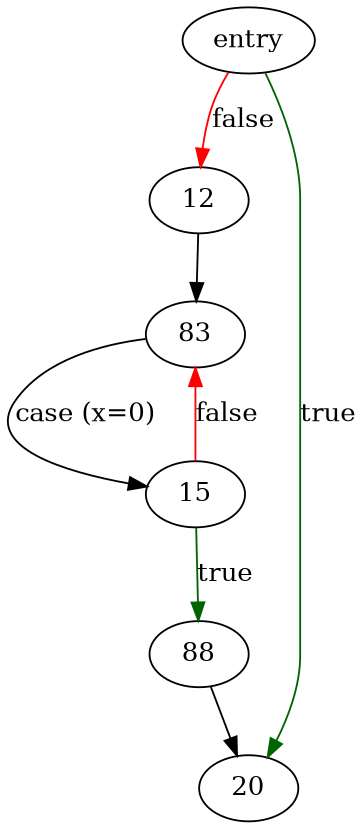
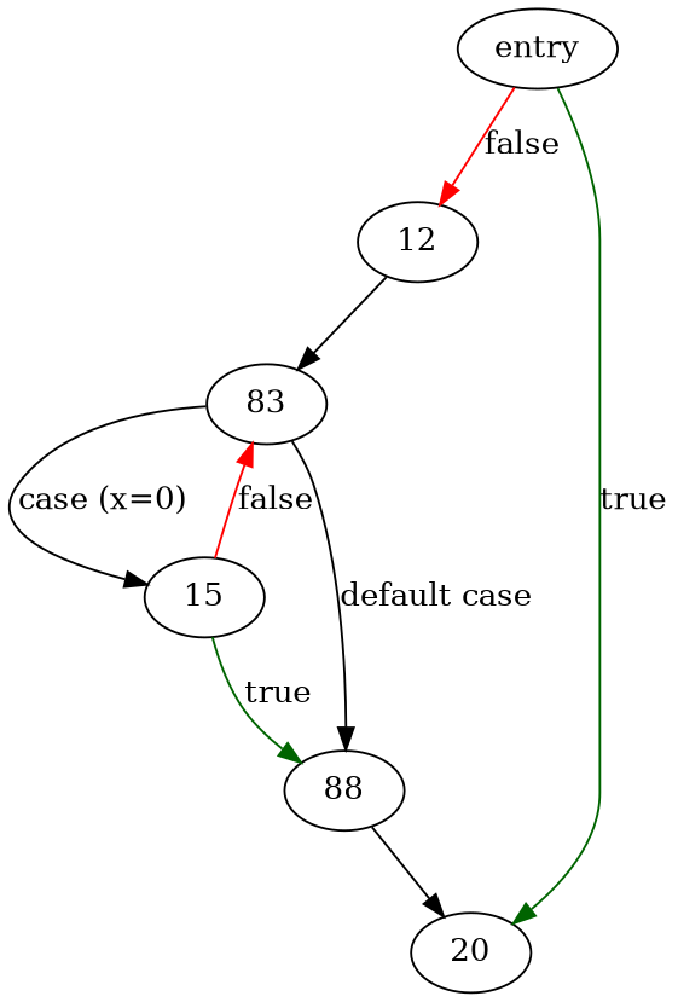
  digraph {
    n1 [label=entry]
    12
    20
    n4 [label=83]
    15
    n6 [label=88]
    n1 -> 12 [color=red label=false]
    n1 -> 20 [color=darkgreen label=true]
    12 -> n4
    n4 -> 15 [label="case (x=0)"]
+   n4 -> n6 [label="default case"]
    15 -> n4 [color=red label=false]
    15 -> n6 [color=darkgreen label=true]
    n6 -> 20
  }
